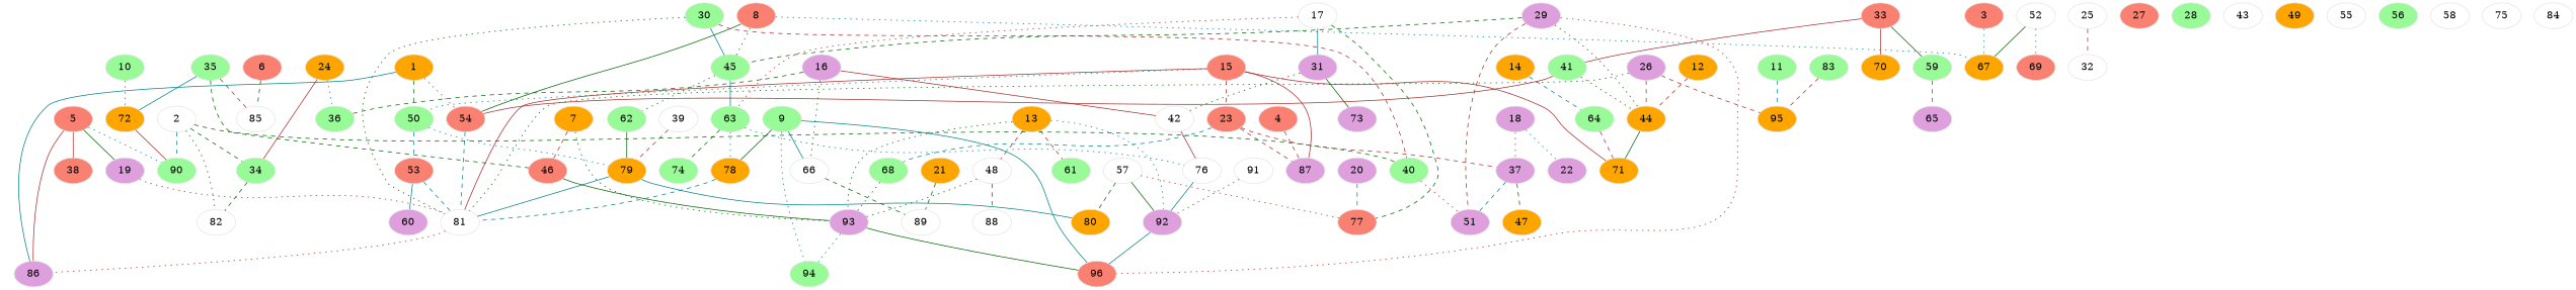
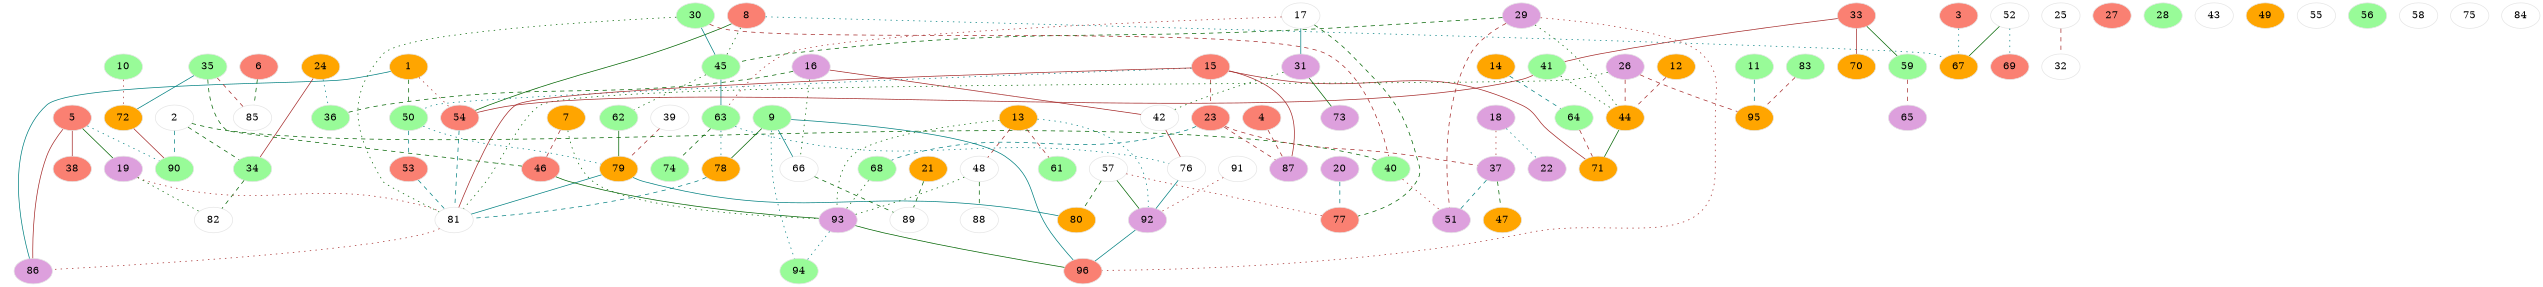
  graph {
    node [color=gray90 fillcolor=palegreen style=filled]
    edge [color=brown style=dashed]
    1 [fillcolor=orange]
    54 [fillcolor=salmon]
    86 [fillcolor=plum]
    50
    39 [fillcolor=white]
    79 [fillcolor=orange]
    81 [fillcolor=white]
    2 [fillcolor=white]
    34
    40
    90
    82 [fillcolor=white]
    51 [fillcolor=plum]
    3 [fillcolor=salmon]
    67 [fillcolor=orange]
    4 [fillcolor=salmon]
    87 [fillcolor=plum]
    5 [fillcolor=salmon]
    19 [fillcolor=plum]
    38 [fillcolor=salmon]
    6 [fillcolor=salmon]
    85 [fillcolor=white]
    7 [fillcolor=orange]
    46 [fillcolor=salmon]
    93 [fillcolor=plum]
    94
    96 [fillcolor=salmon]
    8 [fillcolor=salmon]
    45
    63
    62
    66 [fillcolor=white]
    9
    78 [fillcolor=orange]
    89 [fillcolor=white]
    72 [fillcolor=orange]
    10
    95 [fillcolor=orange]
    11
    12 [fillcolor=orange]
    44 [fillcolor=orange]
    71 [fillcolor=orange]
    13 [fillcolor=orange]
    48 [fillcolor=white]
    61
    92 [fillcolor=plum]
    88 [fillcolor=white]
    14 [fillcolor=orange]
    64
    15 [fillcolor=salmon]
    23 [fillcolor=salmon]
    37 [fillcolor=plum]
    68
    53 [fillcolor=salmon]
    16 [fillcolor=plum]
    36
    42 [fillcolor=white]
    76 [fillcolor=white]
    17 [fillcolor=white]
    31 [fillcolor=plum]
    77 [fillcolor=salmon]
    73 [fillcolor=plum]
    74
    18 [fillcolor=plum]
    22 [fillcolor=plum]
    47 [fillcolor=orange]
    20 [fillcolor=plum]
    21 [fillcolor=orange]
    24 [fillcolor=orange]
    25 [fillcolor=white]
    32 [fillcolor=white]
    26 [fillcolor=plum]
    27 [fillcolor=salmon]
    28
    29 [fillcolor=plum]
    30
    33 [fillcolor=salmon]
    41
    59
    70 [fillcolor=orange]
    65 [fillcolor=plum]
    35
    80 [fillcolor=orange]
    43 [fillcolor=white]
    49 [fillcolor=orange]
-   60 [fillcolor=plum]
    52 [fillcolor=white]
    69 [fillcolor=salmon]
    55 [fillcolor=white]
    56
    57 [fillcolor=white]
    58 [fillcolor=white]
    75 [fillcolor=white]
    83
    84 [fillcolor=white]
    91 [fillcolor=white]
    1 -- 54 [style=dotted]
    1 -- 86 [color=teal style=solid]
    1 -- 50 [color=darkgreen]
    54 -- 81 [color=teal]
    50 -- 79 [color=teal style=dotted]
    50 -- 53 [color=teal]
    39 -- 79
    79 -- 81 [color=teal style=solid]
    79 -- 80 [color=teal style=solid]
    81 -- 86 [style=dotted]
    2 -- 34 [color=darkgreen]
    2 -- 40 [color=darkgreen]
    2 -- 90 [color=teal]
    34 -- 82 [color=darkgreen]
    40 -- 51 [style=dotted]
    3 -- 67 [color=teal style=dotted]
    4 -- 87
    5 -- 86 [style=solid]
    5 -- 90 [color=teal style=dotted]
    5 -- 19 [color=darkgreen style=solid]
    5 -- 38 [style=solid]
    19 -- 81 [style=dotted]
-   2 -- 82 [color=darkgreen style=dotted]
+   19 -- 82 [color=darkgreen style=dotted]
    6 -- 85 [color=darkgreen]
    7 -- 46
    7 -- 93 [color=darkgreen style=dotted]
    46 -- 93 [color=darkgreen style=solid]
    93 -- 94 [color=teal style=dotted]
    93 -- 96 [color=darkgreen style=solid]
    8 -- 54 [color=darkgreen style=solid]
    8 -- 67 [color=teal style=dotted]
    8 -- 45 [color=darkgreen style=dotted]
    45 -- 63 [color=teal style=solid]
    45 -- 62 [color=darkgreen style=dotted]
    63 -- 78 [color=teal style=dotted]
    63 -- 76 [color=teal style=dotted]
    63 -- 74 [color=darkgreen]
    62 -- 79 [color=darkgreen style=solid]
    66 -- 89 [color=darkgreen]
    9 -- 94 [color=teal style=dotted]
    9 -- 96 [color=teal style=solid]
    9 -- 66 [color=teal style=solid]
    9 -- 78 [color=darkgreen style=solid]
    78 -- 81 [color=teal]
    72 -- 90 [style=solid]
    10 -- 72 [style=dotted]
    11 -- 95 [color=teal]
    12 -- 44
    44 -- 71 [color=darkgreen style=solid]
    13 -- 93 [color=darkgreen style=dotted]
    13 -- 48
    13 -- 61
    13 -- 92 [color=teal style=dotted]
    48 -- 93 [color=darkgreen style=dotted]
    48 -- 88 [color=darkgreen]
    92 -- 96 [color=teal style=solid]
    14 -- 64 [color=teal]
    64 -- 71
    15 -- 50 [color=teal style=dotted]
    15 -- 81 [style=solid]
    15 -- 87 [style=solid]
    15 -- 71 [style=solid]
    15 -- 23
    23 -- 87
    23 -- 37
    23 -- 68 [color=teal]
    37 -- 51 [color=teal]
    37 -- 47 [color=darkgreen]
    68 -- 93 [color=darkgreen style=dotted]
    53 -- 81 [color=teal]
-   53 -- 60 [color=teal style=solid]
    16 -- 66 [color=darkgreen style=dotted]
    16 -- 36 [color=darkgreen]
    16 -- 42 [style=solid]
    42 -- 76 [style=solid]
    76 -- 92 [color=teal style=solid]
    17 -- 63 [style=dotted]
    17 -- 31 [color=teal style=solid]
    17 -- 77 [color=darkgreen]
    31 -- 42 [color=darkgreen style=dotted]
    31 -- 73 [color=darkgreen style=solid]
    18 -- 37 [style=dotted]
    18 -- 22 [color=teal style=dotted]
    20 -- 77 [color=teal]
    21 -- 89 [color=darkgreen]
    24 -- 34 [style=solid]
    24 -- 36 [color=teal style=dotted]
    25 -- 32
    26 -- 81 [color=darkgreen style=dotted]
    26 -- 95
    26 -- 44
    29 -- 51
    29 -- 96 [style=dotted]
    29 -- 45 [color=darkgreen]
    29 -- 44 [color=darkgreen style=dotted]
    30 -- 81 [color=darkgreen style=dotted]
    30 -- 40
    30 -- 45 [color=teal style=solid]
    33 -- 41 [style=solid]
    33 -- 59 [color=darkgreen style=solid]
    33 -- 70 [style=solid]
    41 -- 54 [style=solid]
    41 -- 44 [color=darkgreen style=dotted]
    59 -- 65
    35 -- 85
    35 -- 46 [color=darkgreen]
    35 -- 72 [color=teal style=solid]
    52 -- 67 [color=darkgreen style=solid]
    52 -- 69 [color=teal style=dotted]
    57 -- 92 [color=darkgreen style=solid]
    57 -- 77 [style=dotted]
    57 -- 80 [color=darkgreen]
    83 -- 95
    91 -- 92 [style=dotted]
  }
